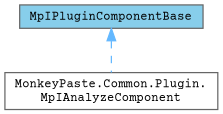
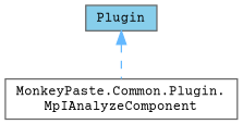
  digraph {
    fontname="Courier Prime"
    node [color=gray40 fontname="Courier Prime" fontsize=10 shape=box style=filled]
    n1 [fillcolor=white fontcolor=black height=0.2 label="MonkeyPaste.Common.Plugin.\lMpIAnalyzeComponent" width=0.4]
-   n2 [fillcolor=skyblue height=0.2 label=MpIPluginComponentBase width=0.4]
+   n2 [fillcolor=skyblue height=0.2 label=Plugin width=0.4]
    n2 -> n1 [color=steelblue1 dir=back fontname="Courier Prime" fontsize=10 labelfontname=Helvetica labelfontsize=10 style=dashed]
  }
